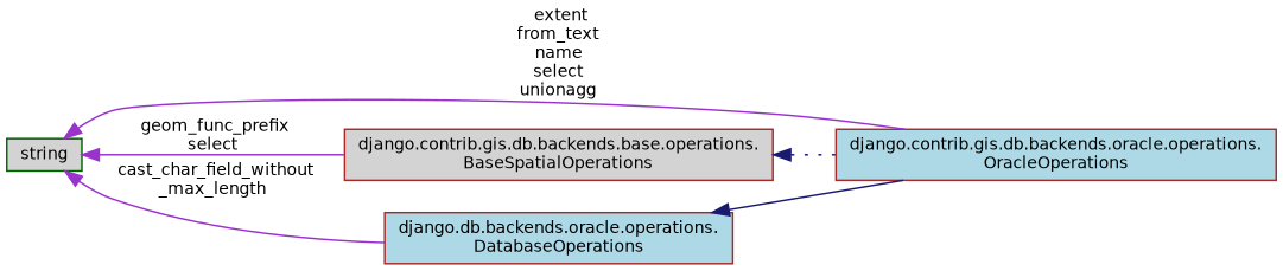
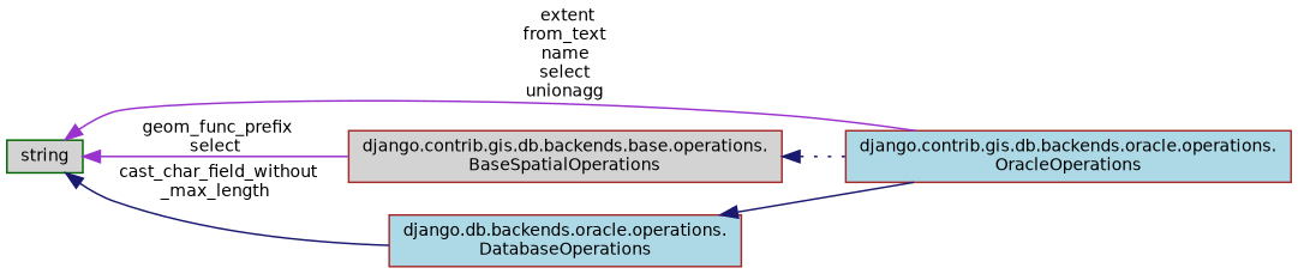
  digraph {
    rankdir=LR
    node [color=brown fillcolor=lightblue fontname=Helvetica fontsize=10 shape=record style=filled]
    edge [color=darkorchid3 dir=back fontname=Helvetica fontsize=10 labelfontname=Helvetica labelfontsize=10 style=solid]
    n1 [fontcolor=black height=0.2 label="django.contrib.gis.db.backends.oracle.operations.\lOracleOperations" width=0.4]
    n2 [fillcolor=lightgrey height=0.2 label="django.contrib.gis.db.backends.base.operations.\lBaseSpatialOperations" width=0.4]
    n3 [color=darkgreen fillcolor=lightgrey height=0.2 label=string width=0.4]
    n4 [height=0.2 label="django.db.backends.oracle.operations.\lDatabaseOperations" width=0.4]
    n2 -> n1 [color=midnightblue style=dotted]
    n3 -> n1 [label=" extent\nfrom_text\nname\nselect\nunionagg"]
    n3 -> n2 [label=" geom_func_prefix\nselect"]
-   n3 -> n4 [label=" cast_char_field_without\l_max_length"]
+   n3 -> n4 [color=midnightblue label=" cast_char_field_without\l_max_length"]
    n4 -> n1 [color=midnightblue]
  }
